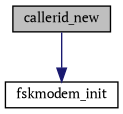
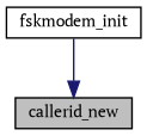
  digraph {
    rankdir=TB
    fontname="PT Serif"
    node [color=black fontname="PT Serif" fontsize=10 shape=record style=filled]
    n1 [fillcolor=grey75 fontcolor=black height=0.2 label=callerid_new width=0.4]
    n2 [fillcolor=white height=0.2 label=fskmodem_init width=0.4]
-   n1 -> n2 [color=midnightblue fontname="PT Serif" fontsize=10 labelfontname=Helvetica labelfontsize=10 style=solid]
+   n2 -> n1 [color=midnightblue fontname="PT Serif" fontsize=10 labelfontname=Helvetica labelfontsize=10 style=solid]
  }
